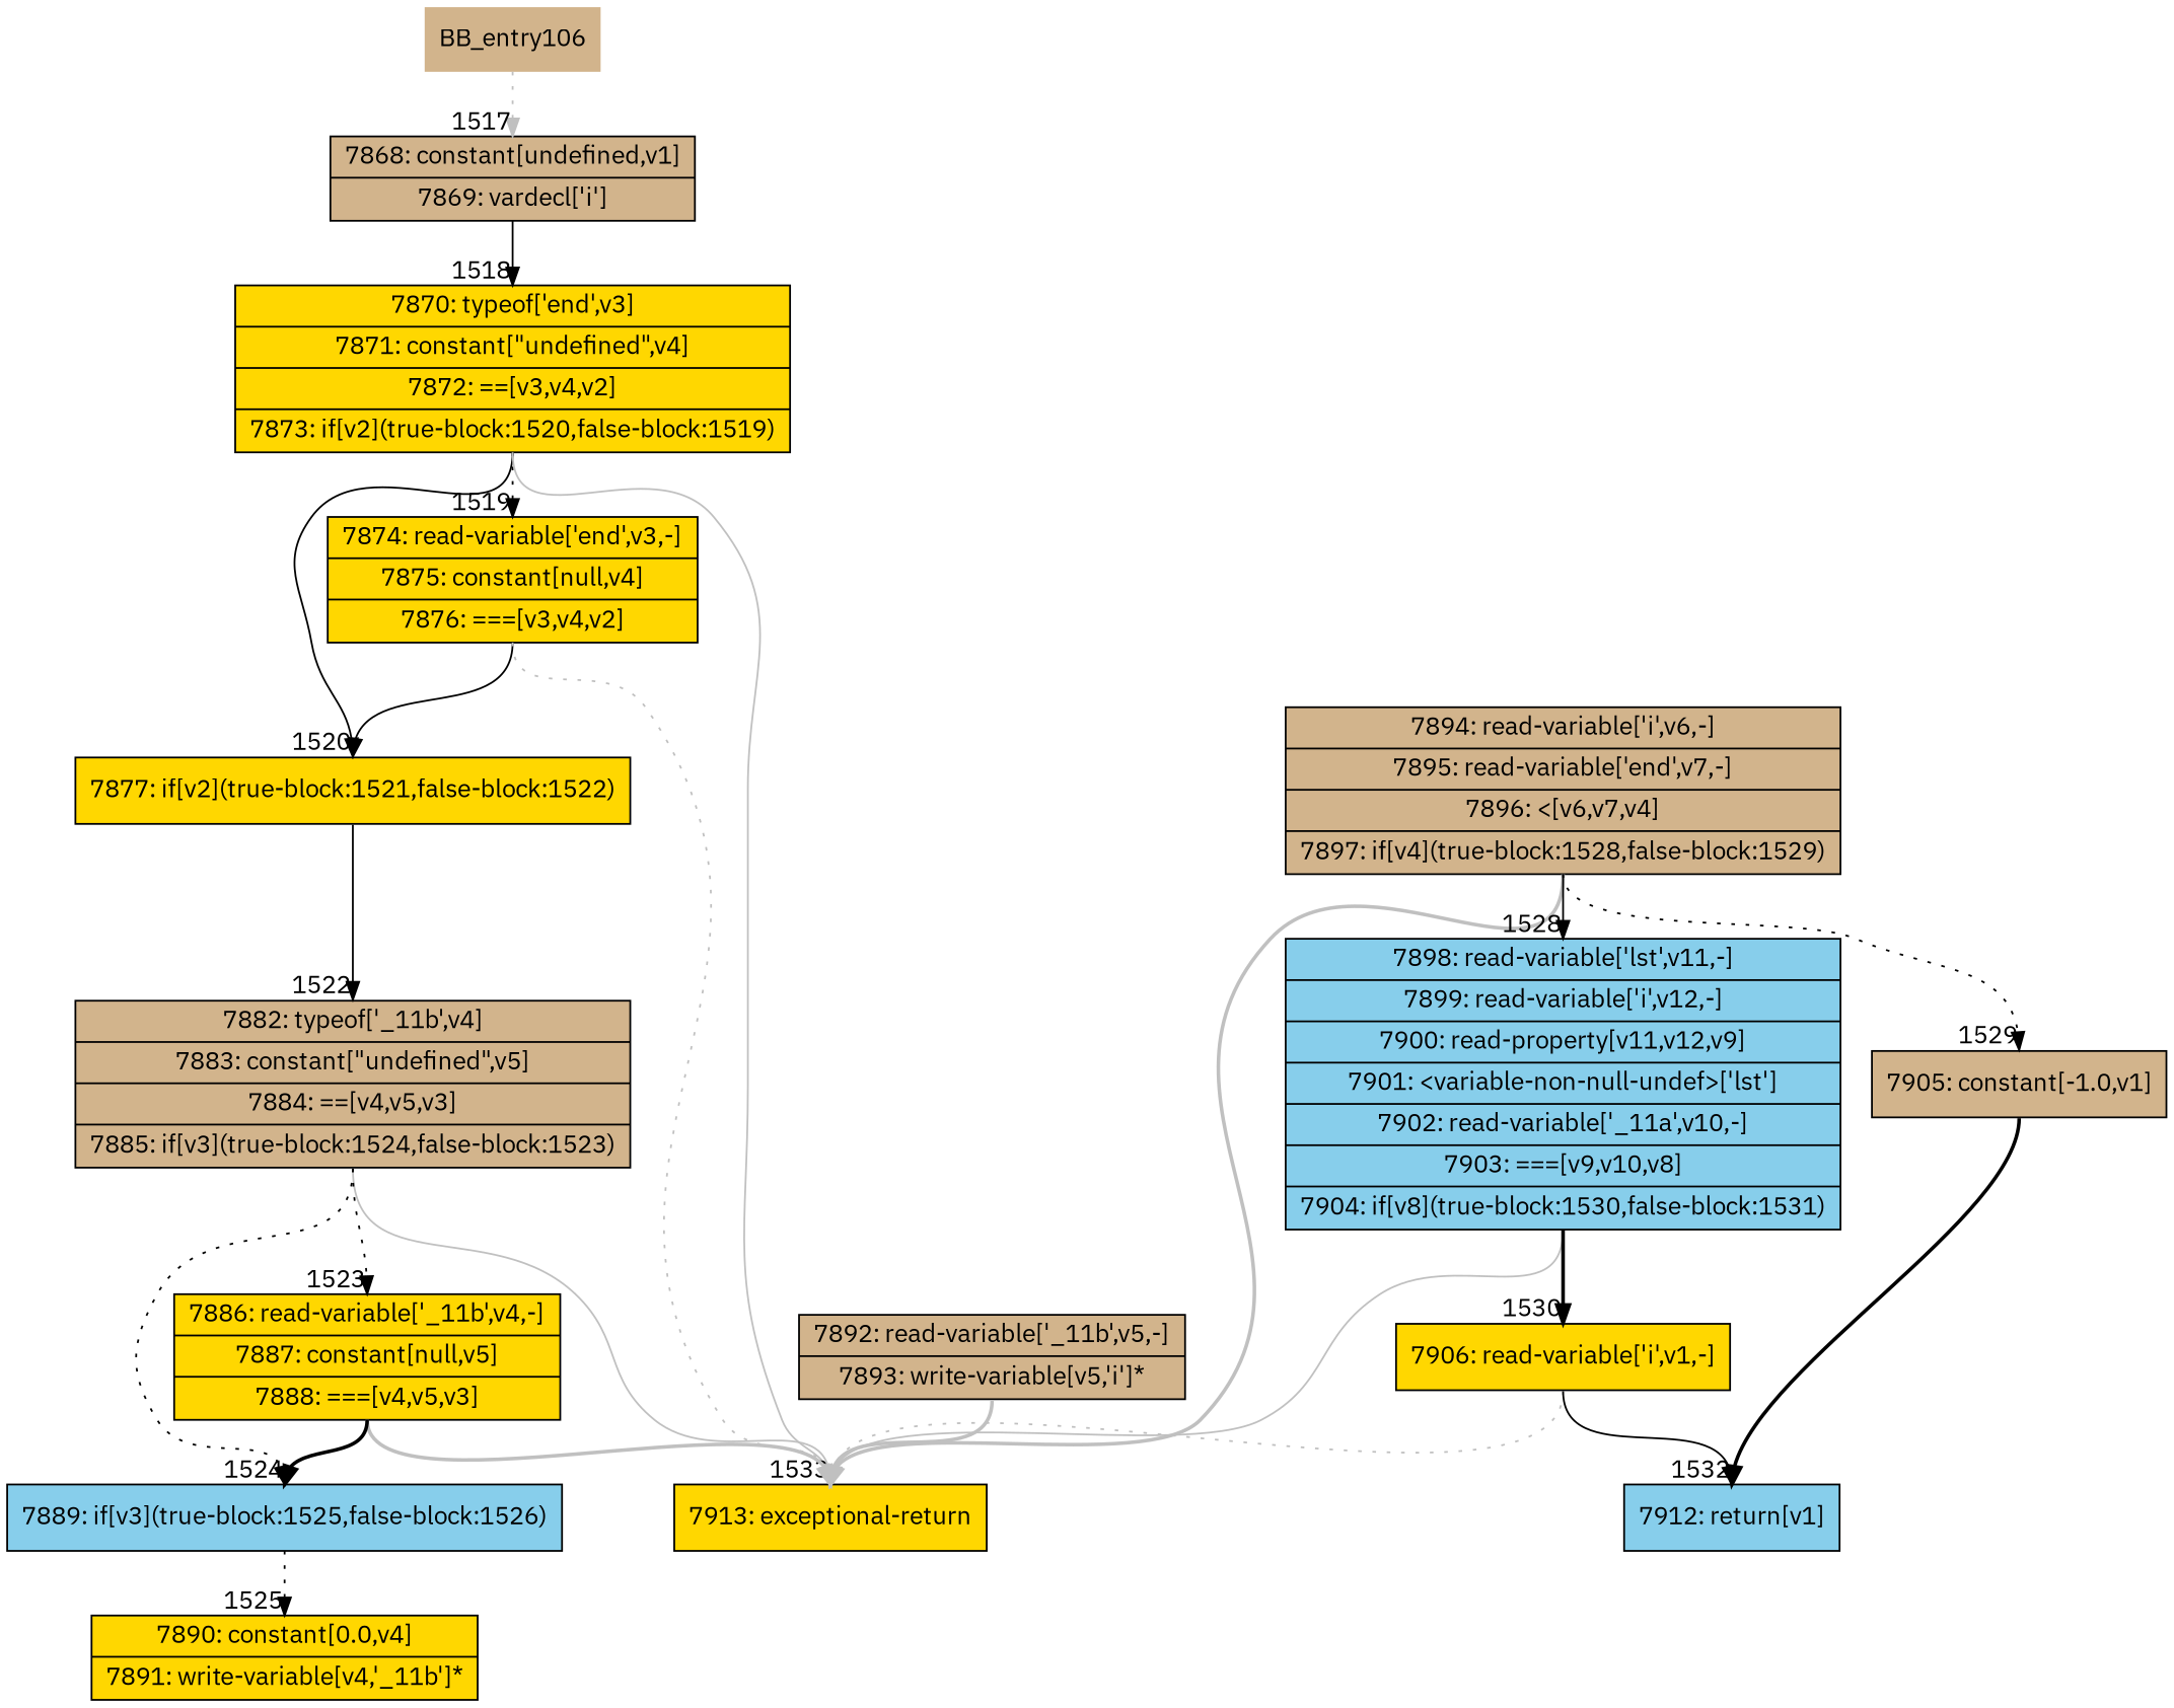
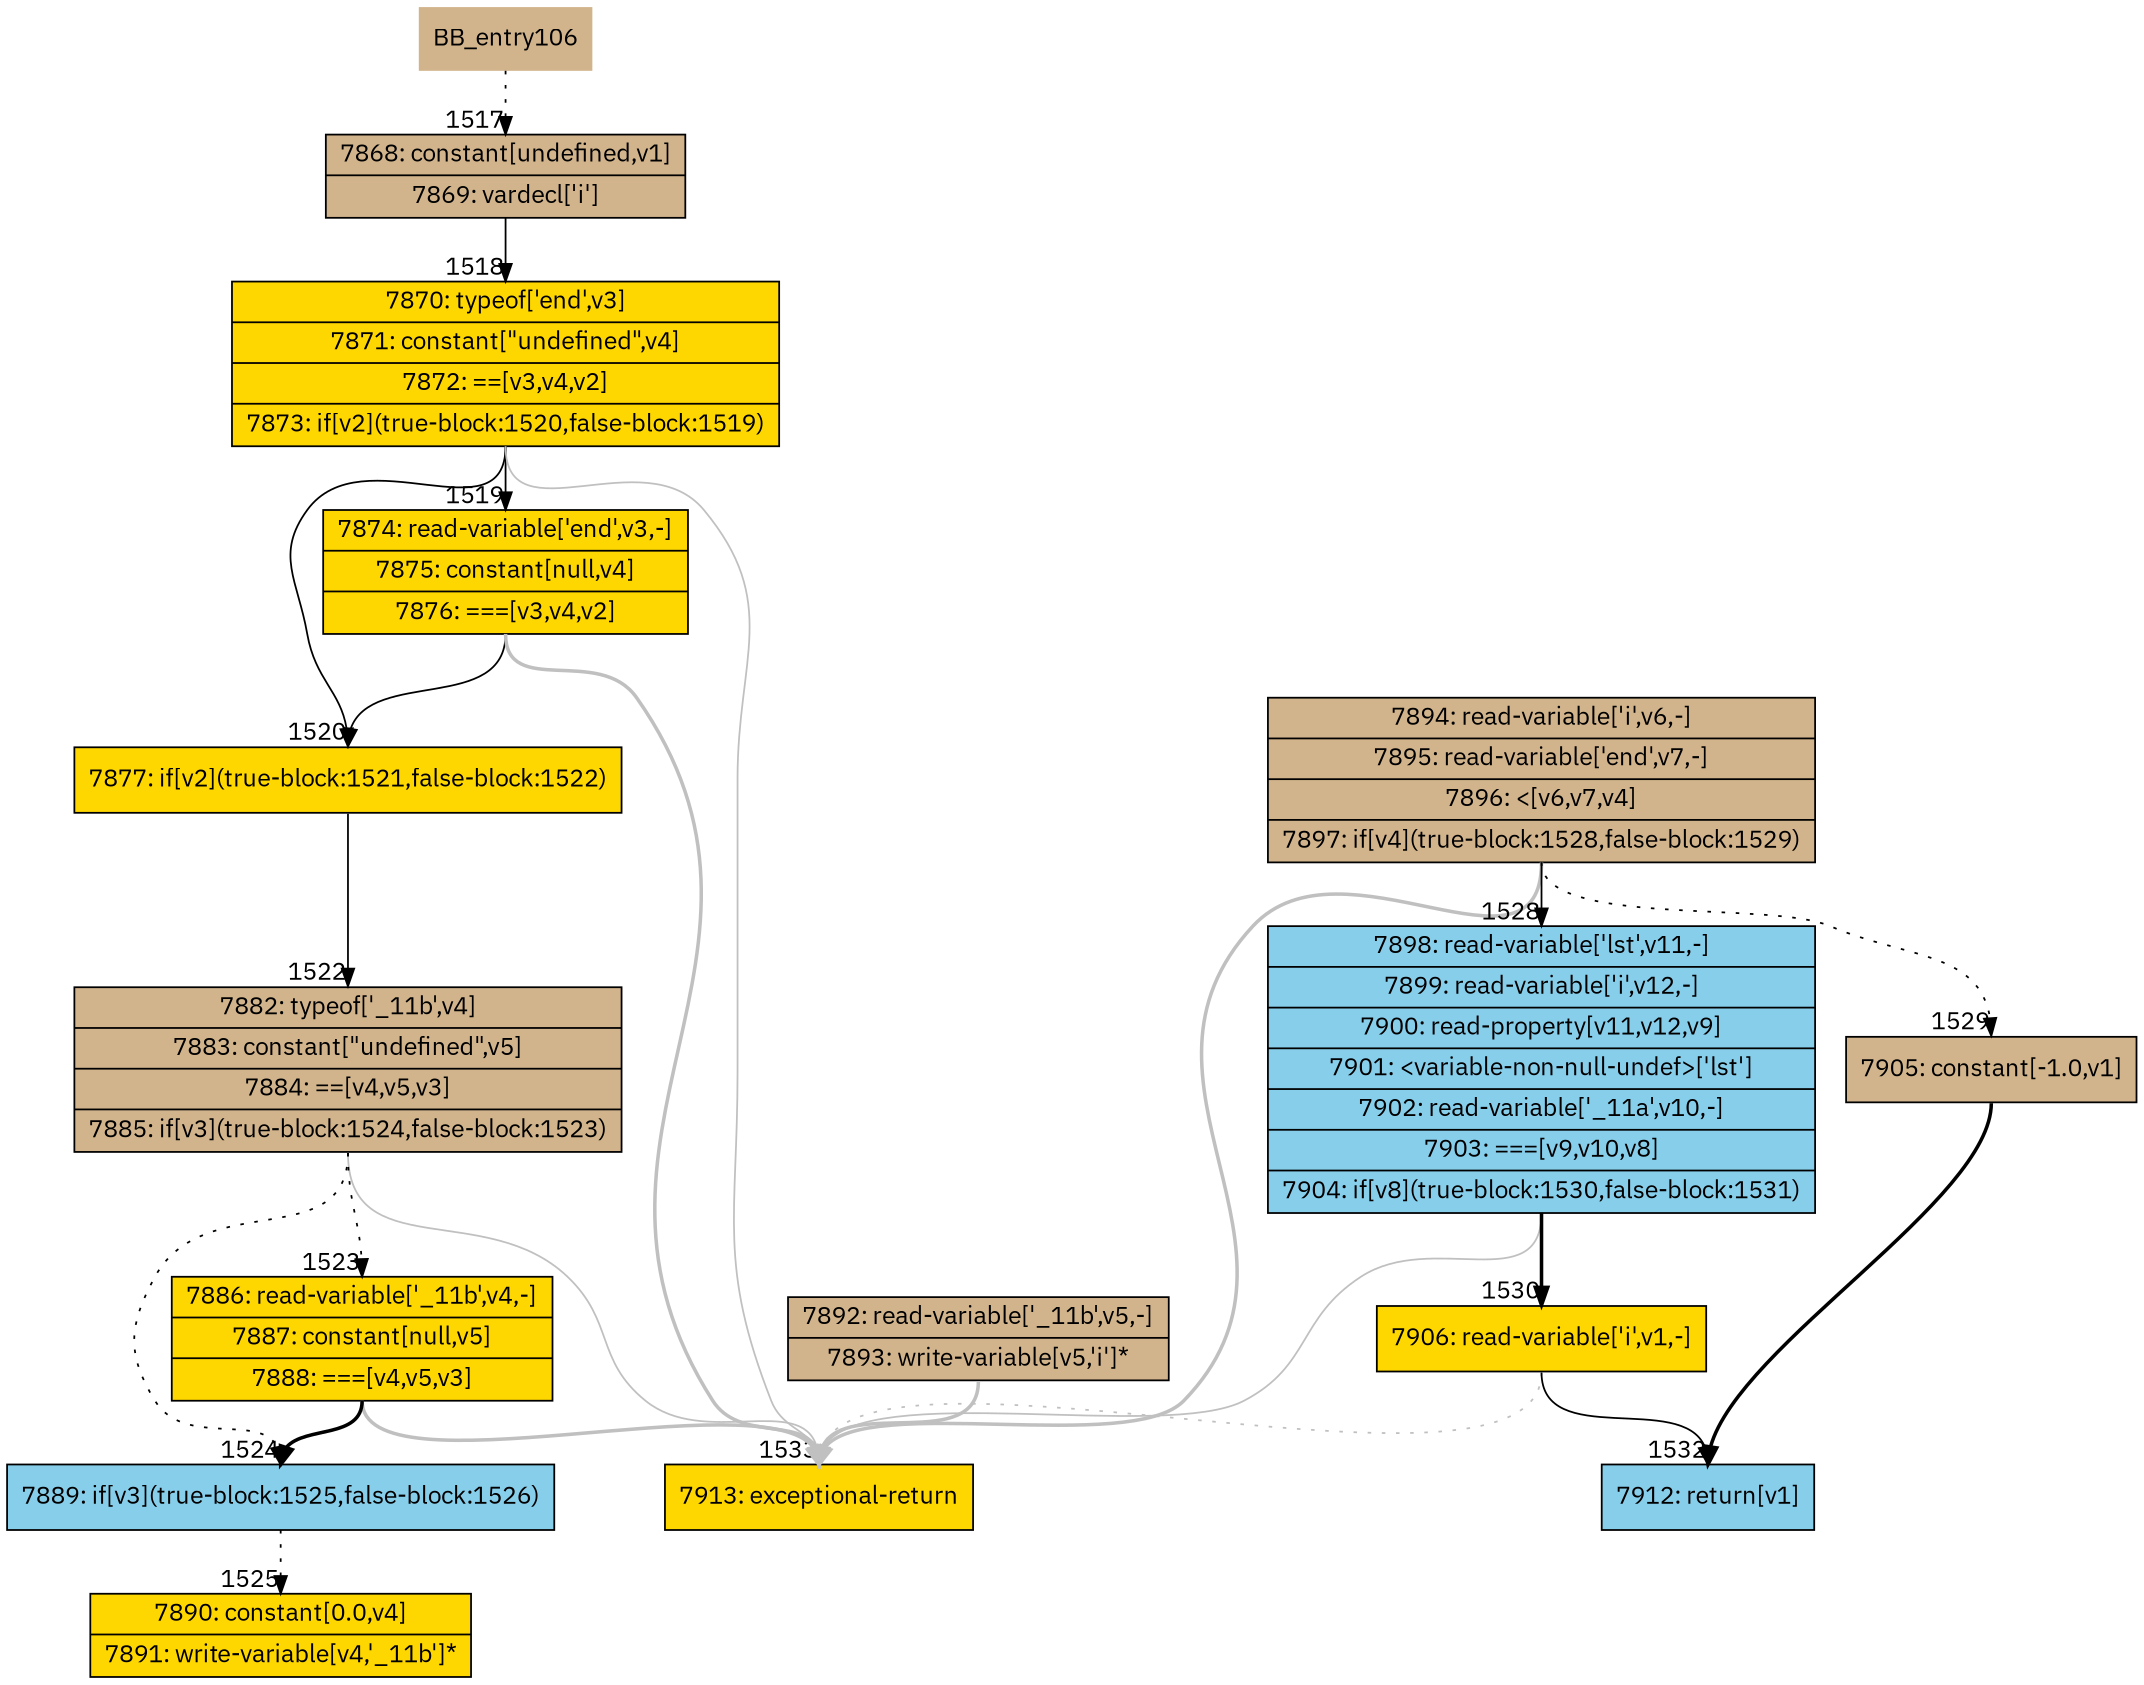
  digraph {
    fontname="IBM Plex Sans"
    rankdir=TD
    node [fillcolor=gold fontname="IBM Plex Sans" shape=record style=filled]
    edge [fontname="IBM Plex Sans" headport=n style=solid tailport=s]
    BB_entry106 [fillcolor=tan shape=none]
    n2 [fillcolor=tan label="{7868: constant[undefined,v1]|7869: vardecl['i']}"]
    n3 [label="{7870: typeof['end',v3]|7871: constant[\"undefined\",v4]|7872: ==[v3,v4,v2]|7873: if[v2](true-block:1520,false-block:1519)}"]
    n4 [label="{7877: if[v2](true-block:1521,false-block:1522)}"]
    n5 [label="{7874: read-variable['end',v3,-]|7875: constant[null,v4]|7876: ===[v3,v4,v2]}"]
    n6 [label="{7913: exceptional-return}"]
    n7 [fillcolor=tan label="{7882: typeof['_11b',v4]|7883: constant[\"undefined\",v5]|7884: ==[v4,v5,v3]|7885: if[v3](true-block:1524,false-block:1523)}"]
    n8 [fillcolor=skyblue label="{7889: if[v3](true-block:1525,false-block:1526)}"]
    n9 [label="{7886: read-variable['_11b',v4,-]|7887: constant[null,v5]|7888: ===[v4,v5,v3]}"]
    n10 [label="{7890: constant[0.0,v4]|7891: write-variable[v4,'_11b']*}"]
    n11 [fillcolor=tan label="{7892: read-variable['_11b',v5,-]|7893: write-variable[v5,'i']*}"]
    n12 [fillcolor=tan label="{7894: read-variable['i',v6,-]|7895: read-variable['end',v7,-]|7896: \<[v6,v7,v4]|7897: if[v4](true-block:1528,false-block:1529)}"]
    n13 [fillcolor=skyblue label="{7898: read-variable['lst',v11,-]|7899: read-variable['i',v12,-]|7900: read-property[v11,v12,v9]|7901: \<variable-non-null-undef\>['lst']|7902: read-variable['_11a',v10,-]|7903: ===[v9,v10,v8]|7904: if[v8](true-block:1530,false-block:1531)}"]
    n14 [fillcolor=tan label="{7905: constant[-1.0,v1]}"]
    n15 [label="{7906: read-variable['i',v1,-]}"]
    n16 [fillcolor=skyblue label="{7912: return[v1]}"]
-   BB_entry106 -> n2 [headlabel="    1517" style=dotted color=gray]
+   BB_entry106 -> n2 [headlabel="    1517" style=dotted]
    n2 -> n3 [headlabel="      1518"]
    n3 -> n4 [headlabel="      1520"]
-   n3 -> n5 [headlabel="      1519" style=dotted]
+   n3 -> n5 [headlabel="      1519"]
    n3 -> n6 [color=gray headlabel="      1533"]
    n4 -> n7 [headlabel="      1522"]
    n5 -> n4
-   n5 -> n6 [color=gray style=dotted]
+   n5 -> n6 [color=gray style=bold]
    n7 -> n6 [color=gray]
    n7 -> n8 [headlabel="      1524" style=dotted]
    n7 -> n9 [headlabel="      1523" style=dotted]
    n8 -> n10 [headlabel="      1525" style=dotted]
    n9 -> n6 [color=gray style=bold]
    n9 -> n8 [style=bold]
    n11 -> n6 [color=gray style=bold]
    n12 -> n6 [color=gray style=bold]
    n12 -> n13 [headlabel="      1528"]
    n12 -> n14 [headlabel="      1529" style=dotted]
    n13 -> n6 [color=gray]
    n13 -> n15 [headlabel="      1530" style=bold]
    n14 -> n16 [headlabel="      1532" style=bold]
    n15 -> n6 [color=gray style=dotted]
    n15 -> n16
  }
